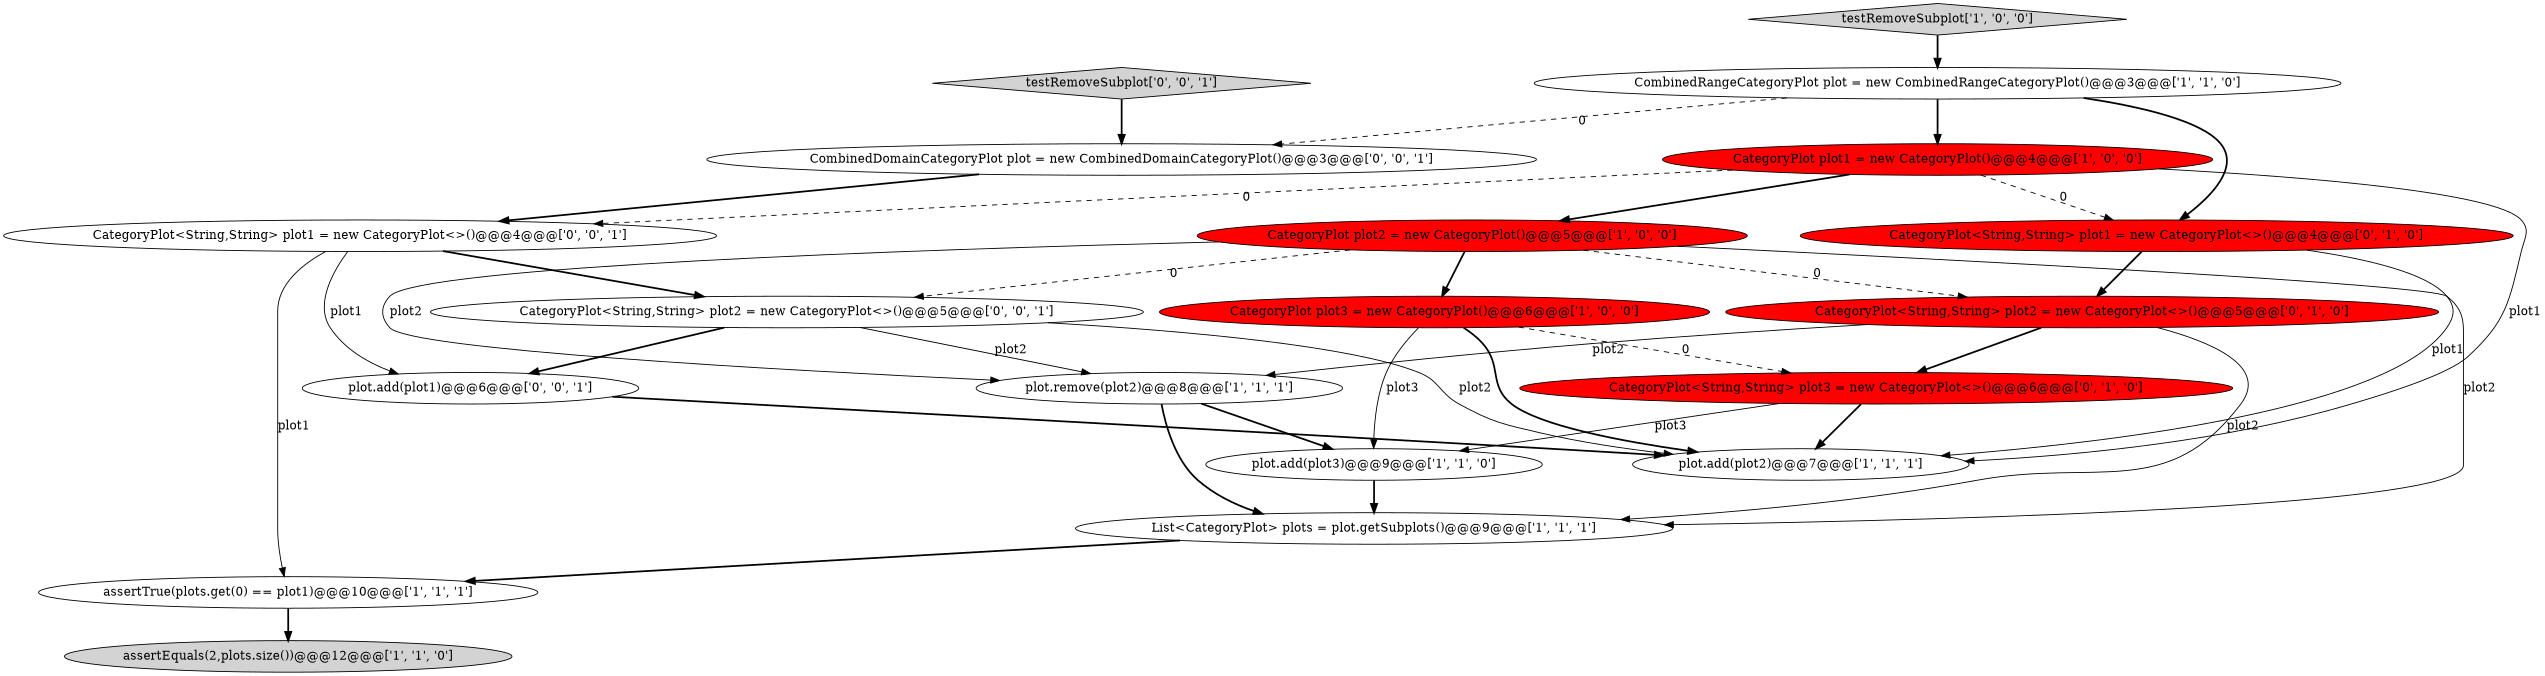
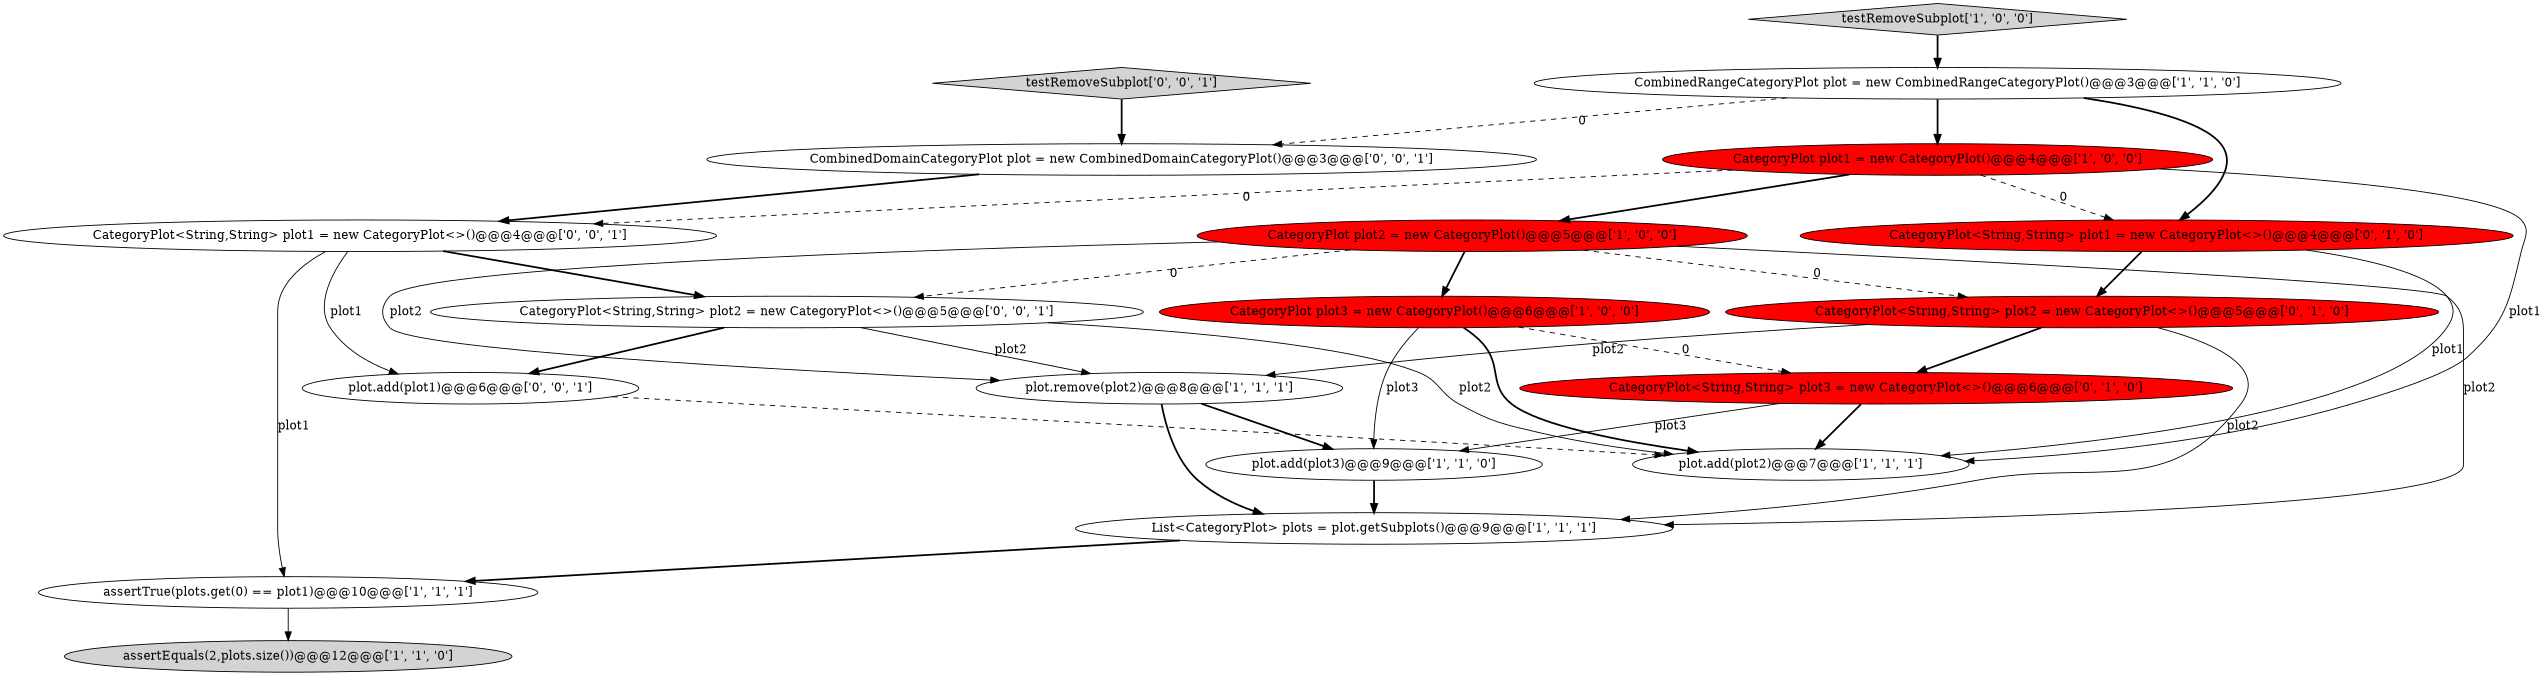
  digraph {
    node [fillcolor=white shape=ellipse style=filled]
    edge [style=bold]
    n1 [label="assertTrue(plots.get(0) == plot1)@@@10@@@['1', '1', '1']"]
    n2 [fillcolor=lightgray label="assertEquals(2,plots.size())@@@12@@@['1', '1', '0']"]
    n3 [label="CombinedRangeCategoryPlot plot = new CombinedRangeCategoryPlot()@@@3@@@['1', '1', '0']"]
    n4 [fillcolor=red label="CategoryPlot plot1 = new CategoryPlot()@@@4@@@['1', '0', '0']"]
    n5 [fillcolor=red label="CategoryPlot<String,String> plot1 = new CategoryPlot<>()@@@4@@@['0', '1', '0']"]
    n6 [label="CombinedDomainCategoryPlot plot = new CombinedDomainCategoryPlot()@@@3@@@['0', '0', '1']"]
    n7 [label="CategoryPlot<String,String> plot1 = new CategoryPlot<>()@@@4@@@['0', '0', '1']"]
    n8 [fillcolor=red label="CategoryPlot plot2 = new CategoryPlot()@@@5@@@['1', '0', '0']"]
    n9 [label="plot.add(plot2)@@@7@@@['1', '1', '1']"]
    n10 [fillcolor=red label="CategoryPlot<String,String> plot2 = new CategoryPlot<>()@@@5@@@['0', '1', '0']"]
    n11 [fillcolor=lightgray label="testRemoveSubplot['1', '0', '0']" shape=diamond]
    n12 [label="plot.add(plot1)@@@6@@@['0', '0', '1']"]
    n13 [label="CategoryPlot<String,String> plot2 = new CategoryPlot<>()@@@5@@@['0', '0', '1']"]
    n14 [label="plot.remove(plot2)@@@8@@@['1', '1', '1']"]
    n15 [label="List<CategoryPlot> plots = plot.getSubplots()@@@9@@@['1', '1', '1']"]
    n16 [fillcolor=red label="CategoryPlot plot3 = new CategoryPlot()@@@6@@@['1', '0', '0']"]
    n17 [label="plot.add(plot3)@@@9@@@['1', '1', '0']"]
    n18 [fillcolor=red label="CategoryPlot<String,String> plot3 = new CategoryPlot<>()@@@6@@@['0', '1', '0']"]
    n19 [fillcolor=lightgray label="testRemoveSubplot['0', '0', '1']" shape=diamond]
-   n1 -> n2
+   n1 -> n2 [style=solid]
    n3 -> n4
    n3 -> n5
    n3 -> n6 [label=0 style=dashed]
    n4 -> n5 [label=0 style=dashed]
    n4 -> n7 [label=0 style=dashed]
    n4 -> n8
    n4 -> n9 [label=plot1 style=solid]
    n5 -> n9 [label=plot1 style=solid]
    n5 -> n10
    n6 -> n7
    n7 -> n1 [label=plot1 style=solid]
    n7 -> n12 [label=plot1 style=solid]
    n7 -> n13
    n8 -> n10 [label=0 style=dashed]
    n8 -> n13 [label=0 style=dashed]
    n8 -> n14 [label=plot2 style=solid]
    n8 -> n15 [label=plot2 style=solid]
    n8 -> n16
    n10 -> n14 [label=plot2 style=solid]
    n10 -> n15 [label=plot2 style=solid]
    n10 -> n18
    n11 -> n3
-   n12 -> n9
+   n12 -> n9 [style=dashed]
    n13 -> n9 [label=plot2 style=solid]
    n13 -> n12
    n13 -> n14 [label=plot2 style=solid]
    n14 -> n15
    n14 -> n17
    n15 -> n1
    n16 -> n9
    n16 -> n17 [label=plot3 style=solid]
    n16 -> n18 [label=0 style=dashed]
    n17 -> n15
    n18 -> n9
    n18 -> n17 [label=plot3 style=solid]
    n19 -> n6
  }
